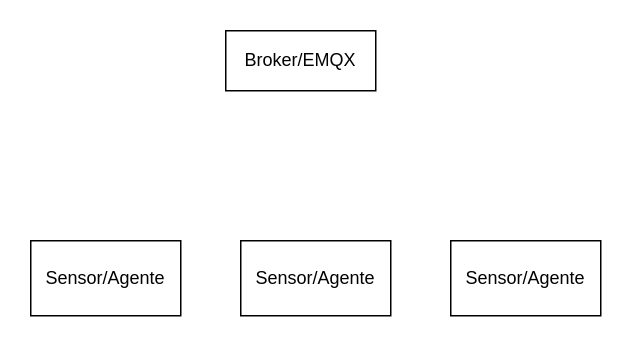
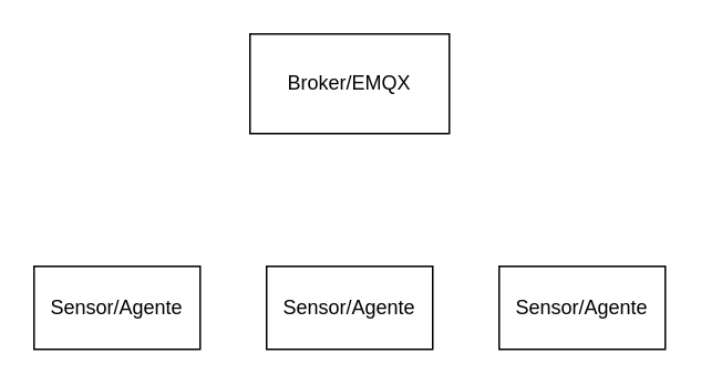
  <mxCell id="0" />
  <mxCell id="1" parent="0" />
  <mxCell id="2" value="Sensor/Agente" style="rounded=0;whiteSpace=wrap;html=1;" vertex="1" parent="1"><mxGeometry x="20" y="160" width="100" height="50" as="geometry" /></mxCell>
  <mxCell id="3" value="Sensor/Agente" style="rounded=0;whiteSpace=wrap;html=1;" vertex="1" parent="1"><mxGeometry x="160" y="160" width="100" height="50" as="geometry" /></mxCell>
  <mxCell id="4" value="Sensor/Agente" style="rounded=0;whiteSpace=wrap;html=1;" vertex="1" parent="1"><mxGeometry x="300" y="160" width="100" height="50" as="geometry" /></mxCell>
- <mxCell id="5" value="Broker/EMQX" style="rounded=0;whiteSpace=wrap;html=1;" vertex="1" parent="1"><mxGeometry x="150" y="20" width="100" height="40" as="geometry" /></mxCell>
+ <mxCell id="5" value="Broker/EMQX" style="rounded=0;whiteSpace=wrap;html=1;" vertex="1" parent="1"><mxGeometry x="150" y="20" width="120" height="60" as="geometry" /></mxCell>
